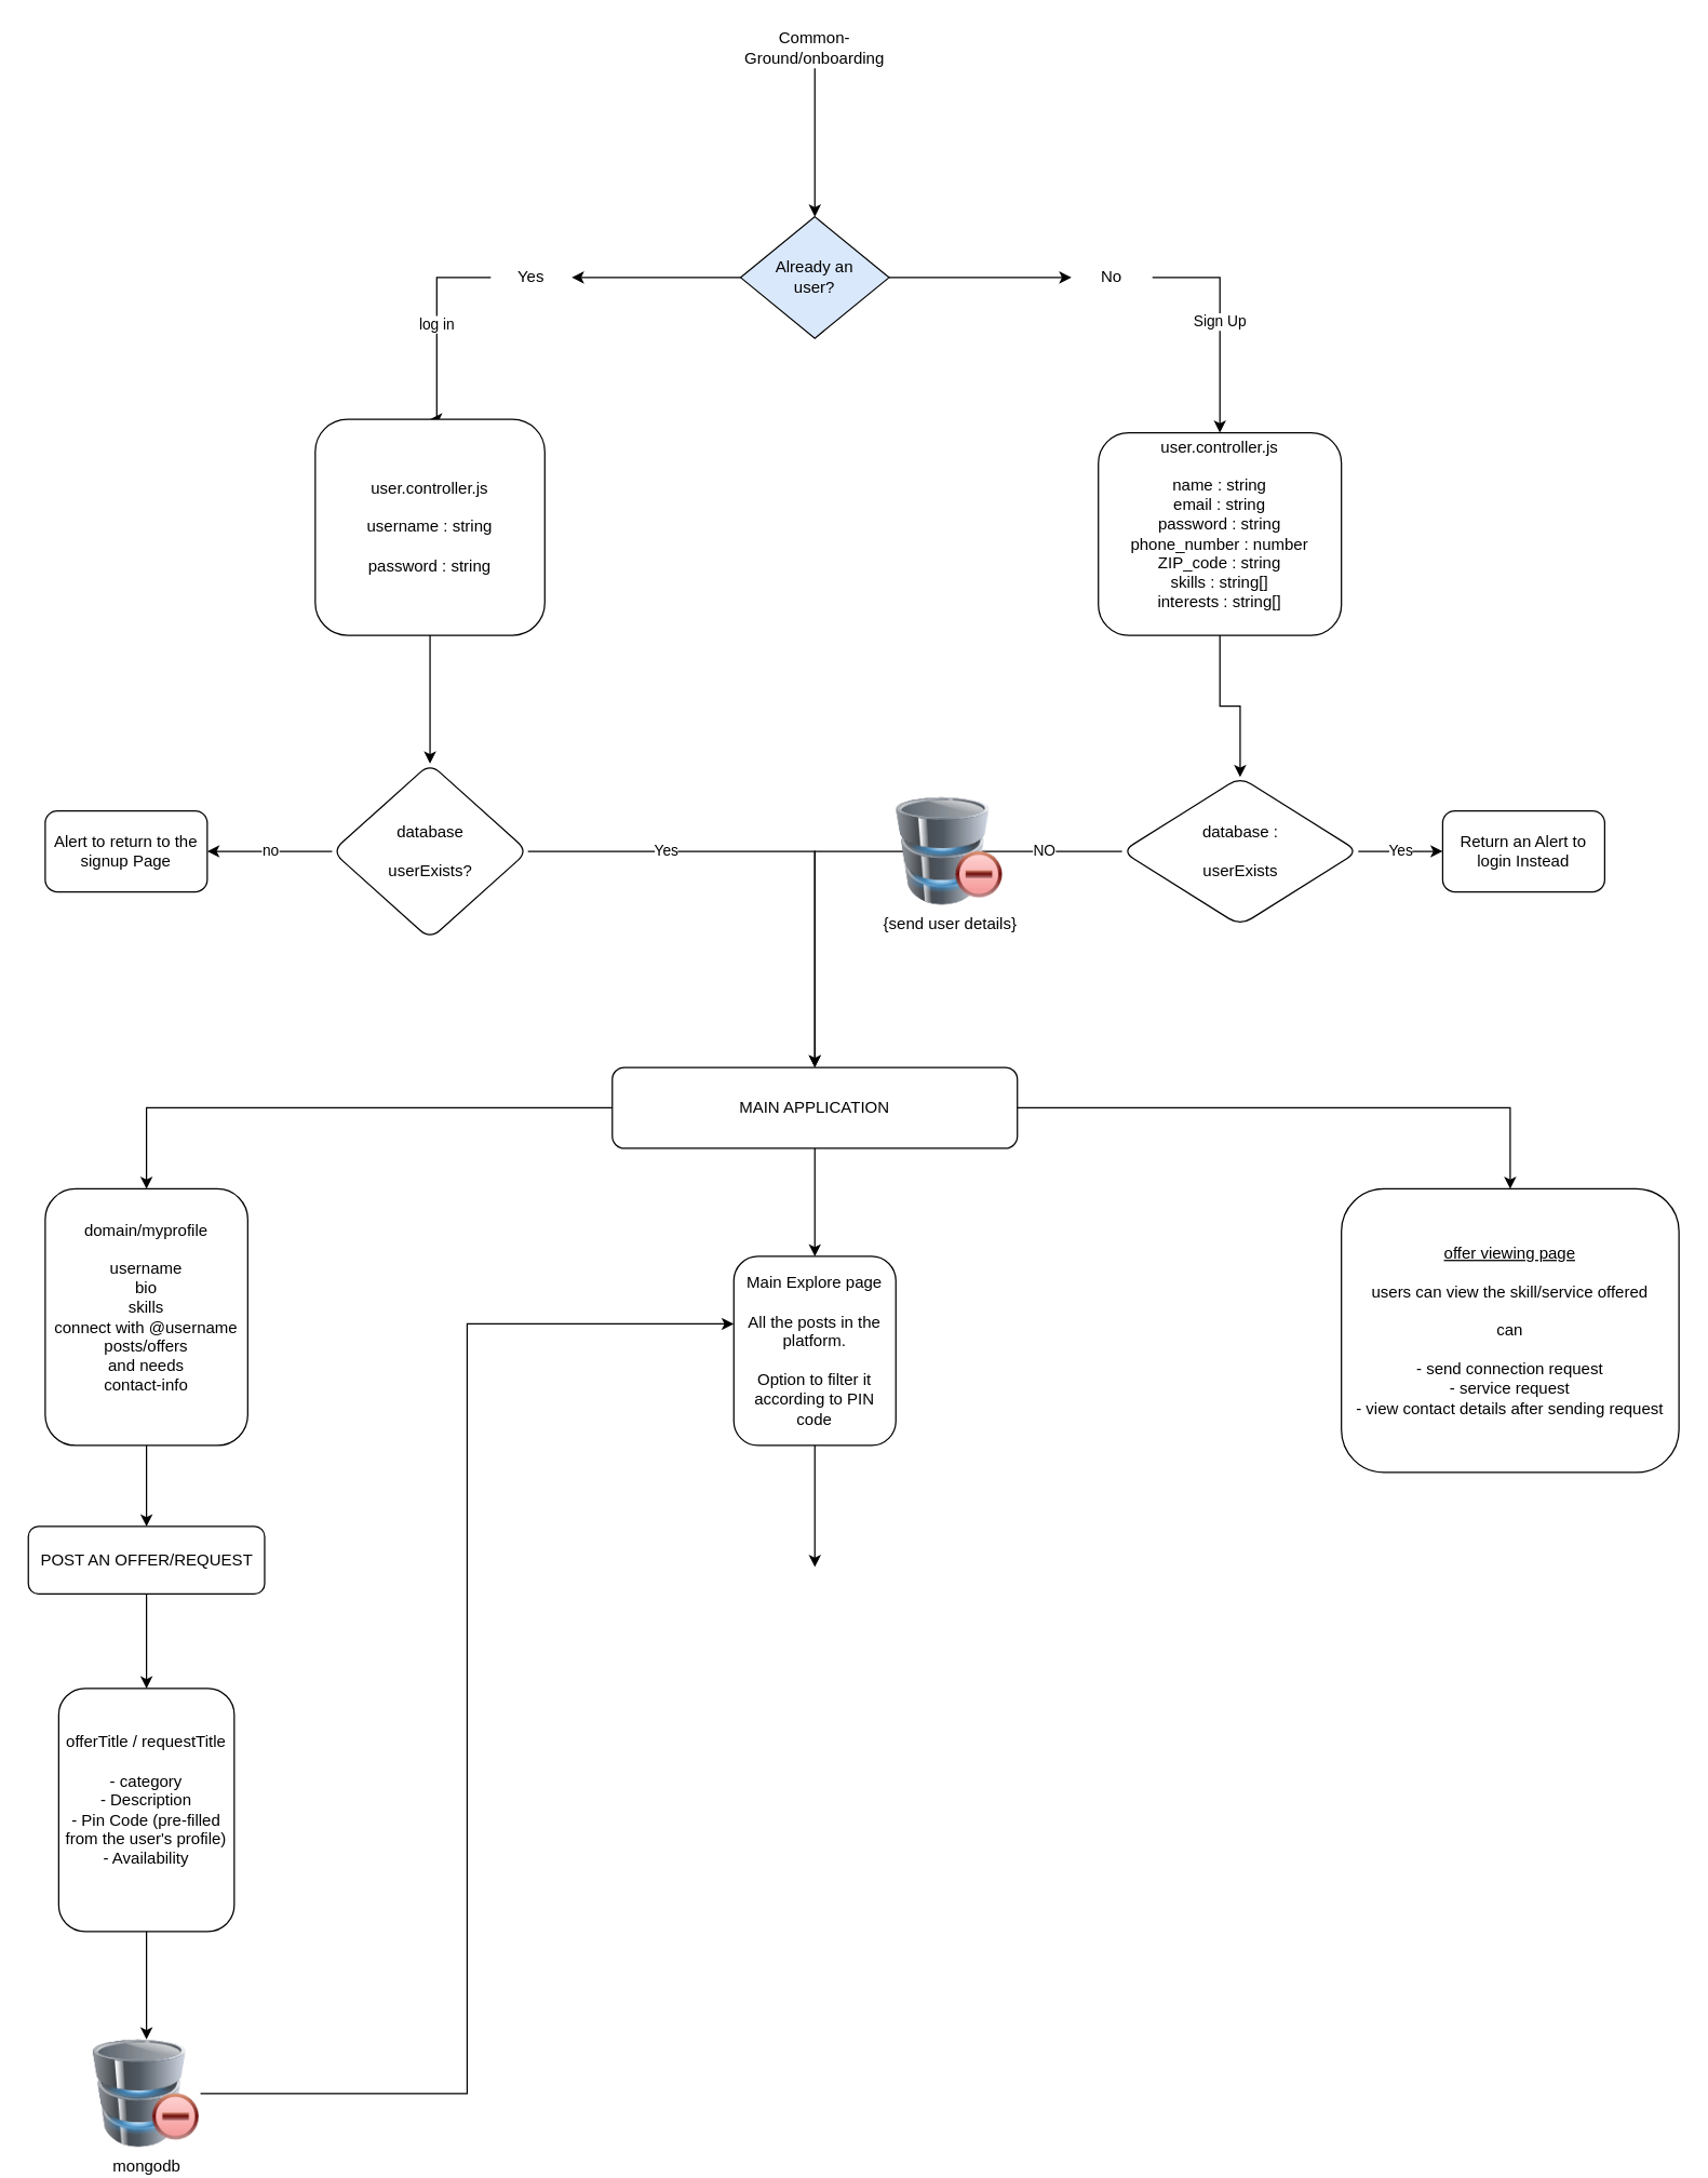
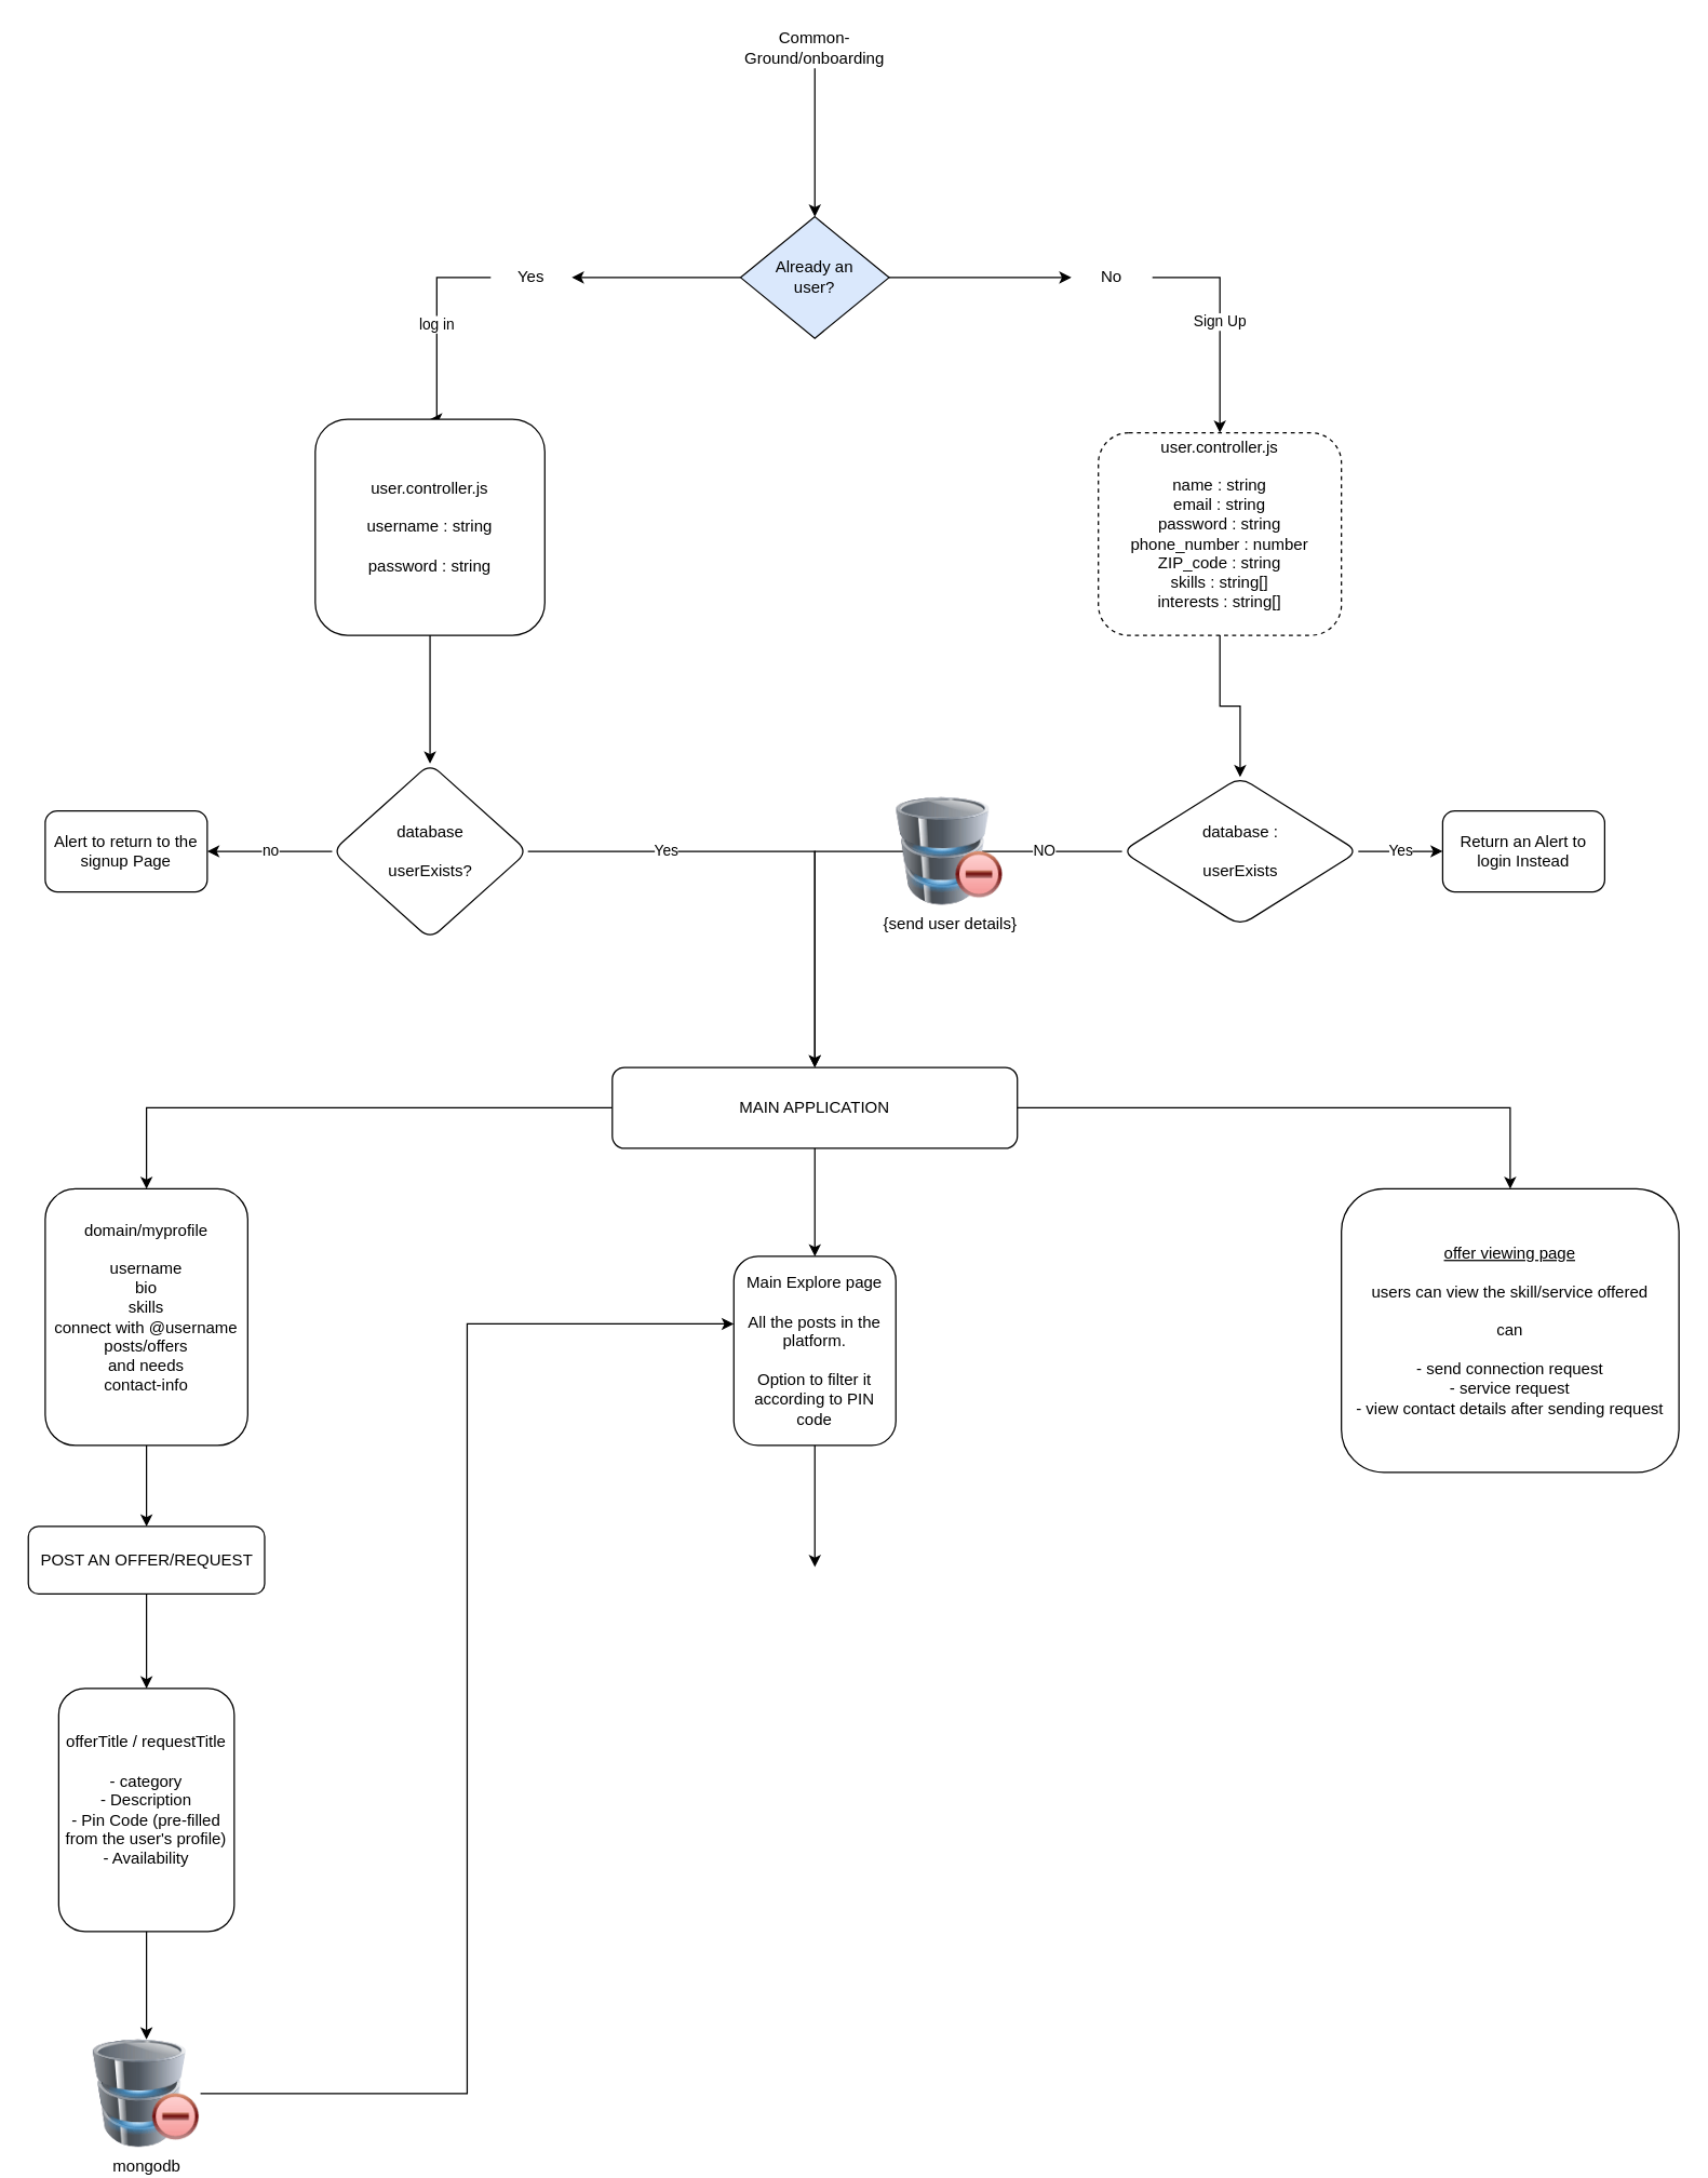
  <mxCell id="0" />
  <mxCell id="1" parent="0" />
  <mxCell id="2" value="" style="edgeStyle=orthogonalEdgeStyle;rounded=0;orthogonalLoop=1;jettySize=auto;html=1;" parent="1" source="3" target="6" edge="1"><mxGeometry relative="1" as="geometry" /></mxCell>
  <mxCell id="3" value="Common-Ground/onboarding" style="text;strokeColor=none;align=center;fillColor=none;html=1;verticalAlign=middle;whiteSpace=wrap;rounded=0;" parent="1" vertex="1"><mxGeometry x="528" y="20" width="150" height="30" as="geometry" /></mxCell>
  <mxCell id="4" style="edgeStyle=orthogonalEdgeStyle;rounded=0;orthogonalLoop=1;jettySize=auto;html=1;" parent="1" source="6" target="8" edge="1"><mxGeometry relative="1" as="geometry" /></mxCell>
  <mxCell id="5" value="" style="edgeStyle=orthogonalEdgeStyle;rounded=0;orthogonalLoop=1;jettySize=auto;html=1;" parent="1" source="6" target="10" edge="1"><mxGeometry relative="1" as="geometry"><mxPoint x="793" y="205" as="targetPoint" /></mxGeometry></mxCell>
  <mxCell id="6" value="&lt;div&gt;Already an&lt;/div&gt;&lt;div&gt;user?&lt;/div&gt;" style="rhombus;whiteSpace=wrap;html=1;fillColor=#dae8fc;" parent="1" vertex="1"><mxGeometry x="548" y="160" width="110" height="90" as="geometry" /></mxCell>
  <mxCell id="7" value="log in" style="edgeStyle=orthogonalEdgeStyle;rounded=0;orthogonalLoop=1;jettySize=auto;html=1;entryX=0.5;entryY=0;entryDx=0;entryDy=0;" parent="1" source="8" target="12" edge="1"><mxGeometry relative="1" as="geometry"><mxPoint x="323" y="300" as="targetPoint" /><Array as="points"><mxPoint x="323" y="205" /></Array></mxGeometry></mxCell>
  <mxCell id="8" value="Yes" style="text;strokeColor=none;align=center;fillColor=none;html=1;verticalAlign=middle;whiteSpace=wrap;rounded=0;" parent="1" vertex="1"><mxGeometry x="363" y="190" width="60" height="30" as="geometry" /></mxCell>
  <mxCell id="9" value="Sign Up" style="edgeStyle=orthogonalEdgeStyle;rounded=0;orthogonalLoop=1;jettySize=auto;html=1;entryX=0.5;entryY=0;entryDx=0;entryDy=0;" parent="1" source="10" target="14" edge="1"><mxGeometry relative="1" as="geometry"><mxPoint x="903" y="300" as="targetPoint" /><Array as="points"><mxPoint x="903" y="205" /></Array></mxGeometry></mxCell>
  <mxCell id="10" value="No" style="text;strokeColor=none;align=center;fillColor=none;html=1;verticalAlign=middle;whiteSpace=wrap;rounded=0;" parent="1" vertex="1"><mxGeometry x="793" y="190" width="60" height="30" as="geometry" /></mxCell>
  <mxCell id="11" value="" style="edgeStyle=orthogonalEdgeStyle;rounded=0;orthogonalLoop=1;jettySize=auto;html=1;" parent="1" source="12" target="17" edge="1"><mxGeometry relative="1" as="geometry" /></mxCell>
  <mxCell id="12" value="&lt;div&gt;user.controller.js&lt;/div&gt;&lt;div&gt;&lt;br&gt;&lt;/div&gt;&lt;div&gt;username : string&lt;/div&gt;&lt;div&gt;&lt;br&gt;&lt;/div&gt;&lt;div&gt;password : string&lt;/div&gt;" style="rounded=1;whiteSpace=wrap;html=1;" parent="1" vertex="1"><mxGeometry x="233" y="310" width="170" height="160" as="geometry" /></mxCell>
  <mxCell id="13" style="edgeStyle=orthogonalEdgeStyle;rounded=0;orthogonalLoop=1;jettySize=auto;html=1;" parent="1" source="14" target="25" edge="1"><mxGeometry relative="1" as="geometry" /></mxCell>
- <mxCell id="14" value="&lt;div&gt;user.controller.js&lt;/div&gt;&lt;div&gt;&lt;br&gt;&lt;/div&gt;&lt;div&gt;name : string&lt;/div&gt;&lt;div&gt;email : string&lt;/div&gt;&lt;div&gt;password : string&lt;/div&gt;&lt;div&gt;phone_number : number&lt;/div&gt;&lt;div&gt;ZIP_code : string&lt;/div&gt;&lt;div&gt;skills : string[]&lt;/div&gt;&lt;div&gt;interests : string[]&lt;/div&gt;&lt;div&gt;&lt;br&gt;&lt;/div&gt;" style="rounded=1;whiteSpace=wrap;html=1;" parent="1" vertex="1"><mxGeometry x="813" y="320" width="180" height="150" as="geometry" /></mxCell>
+ <mxCell id="14" value="&lt;div&gt;user.controller.js&lt;/div&gt;&lt;div&gt;&lt;br&gt;&lt;/div&gt;&lt;div&gt;name : string&lt;/div&gt;&lt;div&gt;email : string&lt;/div&gt;&lt;div&gt;password : string&lt;/div&gt;&lt;div&gt;phone_number : number&lt;/div&gt;&lt;div&gt;ZIP_code : string&lt;/div&gt;&lt;div&gt;skills : string[]&lt;/div&gt;&lt;div&gt;interests : string[]&lt;/div&gt;&lt;div&gt;&lt;br&gt;&lt;/div&gt;" style="rounded=1;whiteSpace=wrap;html=1;dashed=1;" parent="1" vertex="1"><mxGeometry x="813" y="320" width="180" height="150" as="geometry" /></mxCell>
  <mxCell id="15" value="Yes" style="edgeStyle=orthogonalEdgeStyle;rounded=0;orthogonalLoop=1;jettySize=auto;html=1;" parent="1" source="17" target="21" edge="1"><mxGeometry x="-0.45" relative="1" as="geometry"><mxPoint as="offset" /></mxGeometry></mxCell>
  <mxCell id="16" value="no" style="edgeStyle=orthogonalEdgeStyle;rounded=0;orthogonalLoop=1;jettySize=auto;html=1;" parent="1" source="17" target="22" edge="1"><mxGeometry relative="1" as="geometry" /></mxCell>
  <mxCell id="17" value="&lt;div&gt;database&lt;/div&gt;&lt;div&gt;&lt;br&gt;&lt;/div&gt;&lt;div&gt;userExists?&lt;/div&gt;" style="rhombus;whiteSpace=wrap;html=1;rounded=1;" parent="1" vertex="1"><mxGeometry x="245.5" y="565" width="145" height="130" as="geometry" /></mxCell>
  <mxCell id="18" style="edgeStyle=orthogonalEdgeStyle;rounded=0;orthogonalLoop=1;jettySize=auto;html=1;" parent="1" source="21" target="28" edge="1"><mxGeometry relative="1" as="geometry"><mxPoint x="103" y="890" as="targetPoint" /></mxGeometry></mxCell>
  <mxCell id="19" value="" style="edgeStyle=orthogonalEdgeStyle;rounded=0;orthogonalLoop=1;jettySize=auto;html=1;" edge="1" parent="1" source="21" target="30"><mxGeometry relative="1" as="geometry" /></mxCell>
  <mxCell id="20" value="" style="edgeStyle=orthogonalEdgeStyle;rounded=0;orthogonalLoop=1;jettySize=auto;html=1;" edge="1" parent="1" source="21" target="31"><mxGeometry relative="1" as="geometry" /></mxCell>
  <mxCell id="21" value="MAIN APPLICATION" style="whiteSpace=wrap;html=1;rounded=1;" parent="1" vertex="1"><mxGeometry x="453" y="790" width="300" height="60" as="geometry" /></mxCell>
  <mxCell id="22" value="Alert to return to the signup Page" style="rounded=1;whiteSpace=wrap;html=1;" parent="1" vertex="1"><mxGeometry x="33" y="600" width="120" height="60" as="geometry" /></mxCell>
  <mxCell id="23" value="NO" style="edgeStyle=orthogonalEdgeStyle;rounded=0;orthogonalLoop=1;jettySize=auto;html=1;entryX=0.5;entryY=0;entryDx=0;entryDy=0;" parent="1" source="25" target="21" edge="1"><mxGeometry x="-0.703" relative="1" as="geometry"><mxPoint as="offset" /></mxGeometry></mxCell>
  <mxCell id="24" value="Yes" style="edgeStyle=orthogonalEdgeStyle;rounded=0;orthogonalLoop=1;jettySize=auto;html=1;" parent="1" source="25" target="26" edge="1"><mxGeometry relative="1" as="geometry" /></mxCell>
  <mxCell id="25" value="&lt;div&gt;database :&lt;/div&gt;&lt;div&gt;&lt;br&gt;&lt;/div&gt;&lt;div&gt;userExists&lt;/div&gt;" style="rhombus;whiteSpace=wrap;html=1;rounded=1;" parent="1" vertex="1"><mxGeometry x="830.5" y="575" width="175" height="110" as="geometry" /></mxCell>
  <mxCell id="26" value="Return an Alert to login Instead" style="whiteSpace=wrap;html=1;rounded=1;" parent="1" vertex="1"><mxGeometry x="1068" y="600" width="120" height="60" as="geometry" /></mxCell>
  <mxCell id="27" value="" style="edgeStyle=orthogonalEdgeStyle;rounded=0;orthogonalLoop=1;jettySize=auto;html=1;" edge="1" parent="1" source="28" target="34"><mxGeometry relative="1" as="geometry" /></mxCell>
  <mxCell id="28" value="&lt;div&gt;domain/myprofile&lt;/div&gt;&lt;div&gt;&lt;br&gt;&lt;/div&gt;&lt;div&gt;username&lt;/div&gt;&lt;div&gt;bio&lt;/div&gt;&lt;div&gt;skills&lt;/div&gt;&lt;div&gt;connect with @username&lt;/div&gt;&lt;div&gt;posts/offers&lt;/div&gt;&lt;div&gt;and needs&lt;/div&gt;&lt;div&gt;contact-info&lt;/div&gt;&lt;div&gt;&lt;br&gt;&lt;/div&gt;" style="rounded=1;whiteSpace=wrap;html=1;" parent="1" vertex="1"><mxGeometry x="33" y="880" width="150" height="190" as="geometry" /></mxCell>
  <mxCell id="29" value="" style="edgeStyle=orthogonalEdgeStyle;rounded=0;orthogonalLoop=1;jettySize=auto;html=1;" edge="1" parent="1" source="30"><mxGeometry relative="1" as="geometry"><mxPoint x="603" y="1160" as="targetPoint" /></mxGeometry></mxCell>
  <mxCell id="30" value="&lt;div&gt;Main Explore page&lt;/div&gt;&lt;div&gt;&lt;br&gt;&lt;/div&gt;&lt;div&gt;All the posts in the platform.&lt;/div&gt;&lt;div&gt;&lt;br&gt;&lt;/div&gt;&lt;div&gt;Option to filter it according to PIN code&lt;/div&gt;" style="whiteSpace=wrap;html=1;rounded=1;" vertex="1" parent="1"><mxGeometry x="543" y="930" width="120" height="140" as="geometry" /></mxCell>
  <mxCell id="31" value="&lt;div&gt;&lt;u&gt;offer viewing page&lt;/u&gt;&lt;/div&gt;&lt;div&gt;&lt;br&gt;&lt;/div&gt;&lt;div&gt;users can view the skill/service offered&lt;/div&gt;&lt;div&gt;&lt;br&gt;&lt;/div&gt;&lt;div&gt;can&lt;/div&gt;&lt;div&gt;&lt;br&gt;&lt;/div&gt;&lt;div&gt;- send connection request&lt;/div&gt;&lt;div&gt;- service request&lt;/div&gt;&lt;div&gt;- view contact details after sending request&lt;/div&gt;" style="whiteSpace=wrap;html=1;rounded=1;" vertex="1" parent="1"><mxGeometry x="993" y="880" width="250" height="210" as="geometry" /></mxCell>
  <mxCell id="32" value="{send user details}" style="image;html=1;image=img/lib/clip_art/computers/Database_Minus_128x128.png" vertex="1" parent="1"><mxGeometry x="663" y="590" width="80" height="80" as="geometry" /></mxCell>
  <mxCell id="33" value="" style="edgeStyle=orthogonalEdgeStyle;rounded=0;orthogonalLoop=1;jettySize=auto;html=1;" edge="1" parent="1" source="34" target="36"><mxGeometry relative="1" as="geometry" /></mxCell>
  <mxCell id="34" value="POST AN OFFER/REQUEST" style="whiteSpace=wrap;html=1;rounded=1;" vertex="1" parent="1"><mxGeometry x="20.5" y="1130" width="175" height="50" as="geometry" /></mxCell>
  <mxCell id="35" style="edgeStyle=orthogonalEdgeStyle;rounded=0;orthogonalLoop=1;jettySize=auto;html=1;" edge="1" parent="1" source="36" target="37"><mxGeometry relative="1" as="geometry" /></mxCell>
  <mxCell id="36" value="&lt;div&gt;offerTitle / requestTitle&lt;/div&gt;&lt;div&gt;&lt;br&gt;&lt;/div&gt;&lt;div&gt;- category&lt;/div&gt;&lt;div&gt;- Description&lt;/div&gt;&lt;div&gt;- Pin Code (pre-filled from the user's profile)&lt;/div&gt;&lt;div&gt;- Availability&lt;/div&gt;&lt;div&gt;&lt;br&gt;&lt;/div&gt;" style="whiteSpace=wrap;html=1;rounded=1;" vertex="1" parent="1"><mxGeometry x="43" y="1250" width="130" height="180" as="geometry" /></mxCell>
  <mxCell id="37" value="mongodb" style="image;html=1;image=img/lib/clip_art/computers/Database_Minus_128x128.png" vertex="1" parent="1"><mxGeometry x="68" y="1510" width="80" height="80" as="geometry" /></mxCell>
  <mxCell id="38" style="edgeStyle=orthogonalEdgeStyle;rounded=0;orthogonalLoop=1;jettySize=auto;html=1;entryX=0;entryY=0.357;entryDx=0;entryDy=0;entryPerimeter=0;" edge="1" parent="1" source="37" target="30"><mxGeometry relative="1" as="geometry" /></mxCell>
